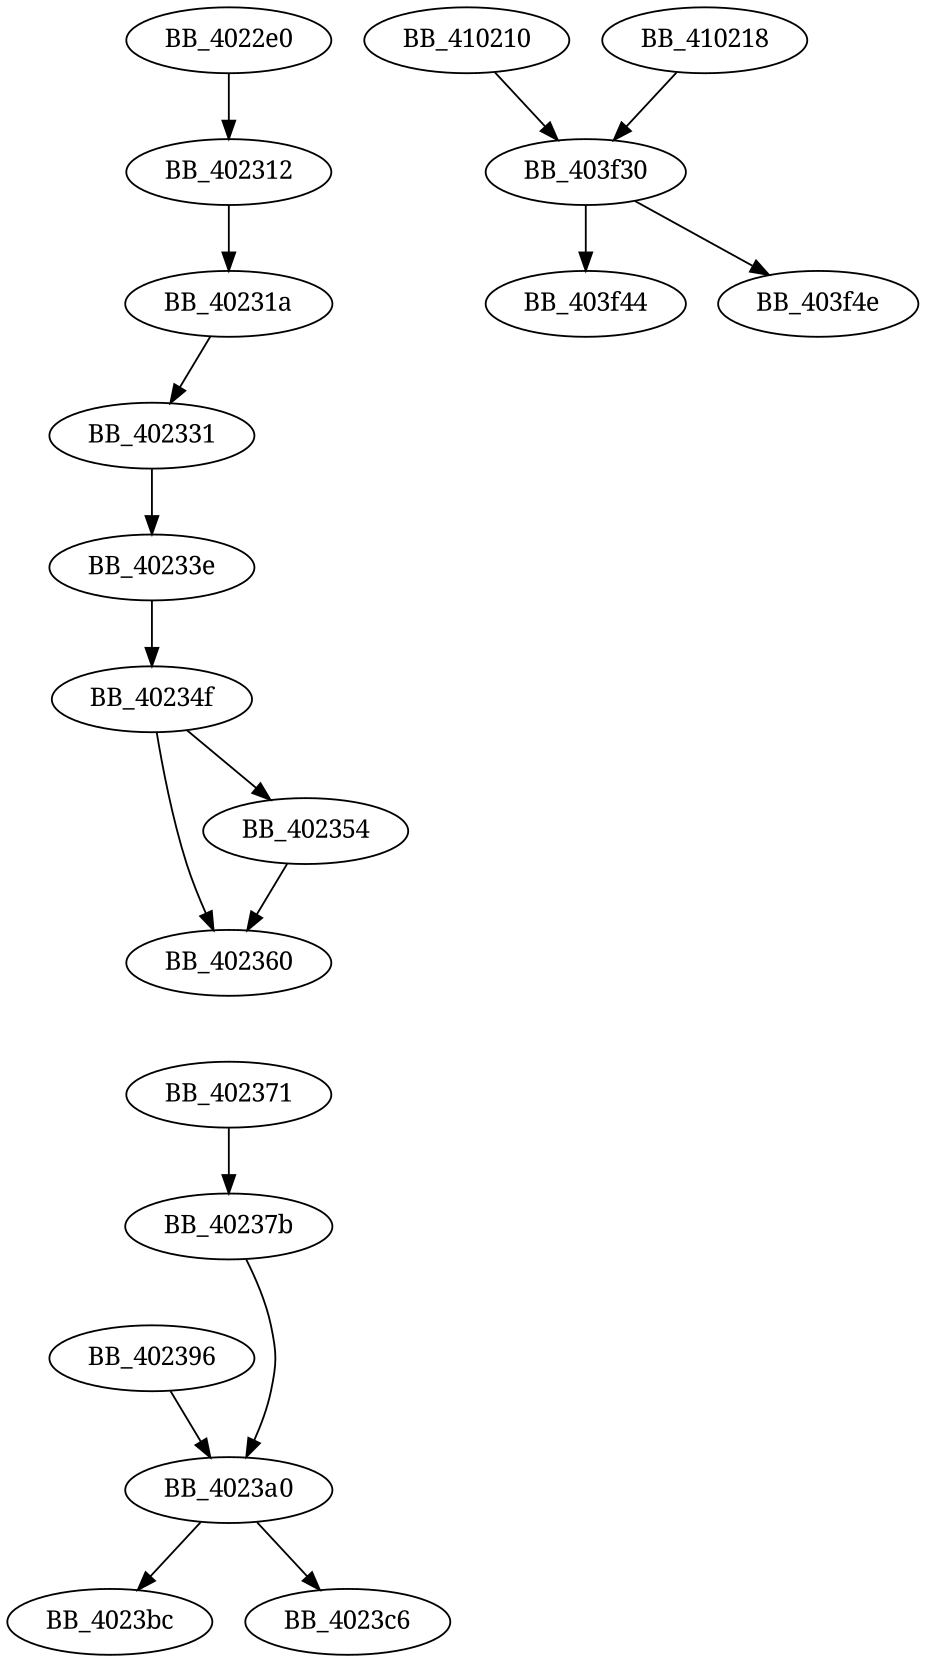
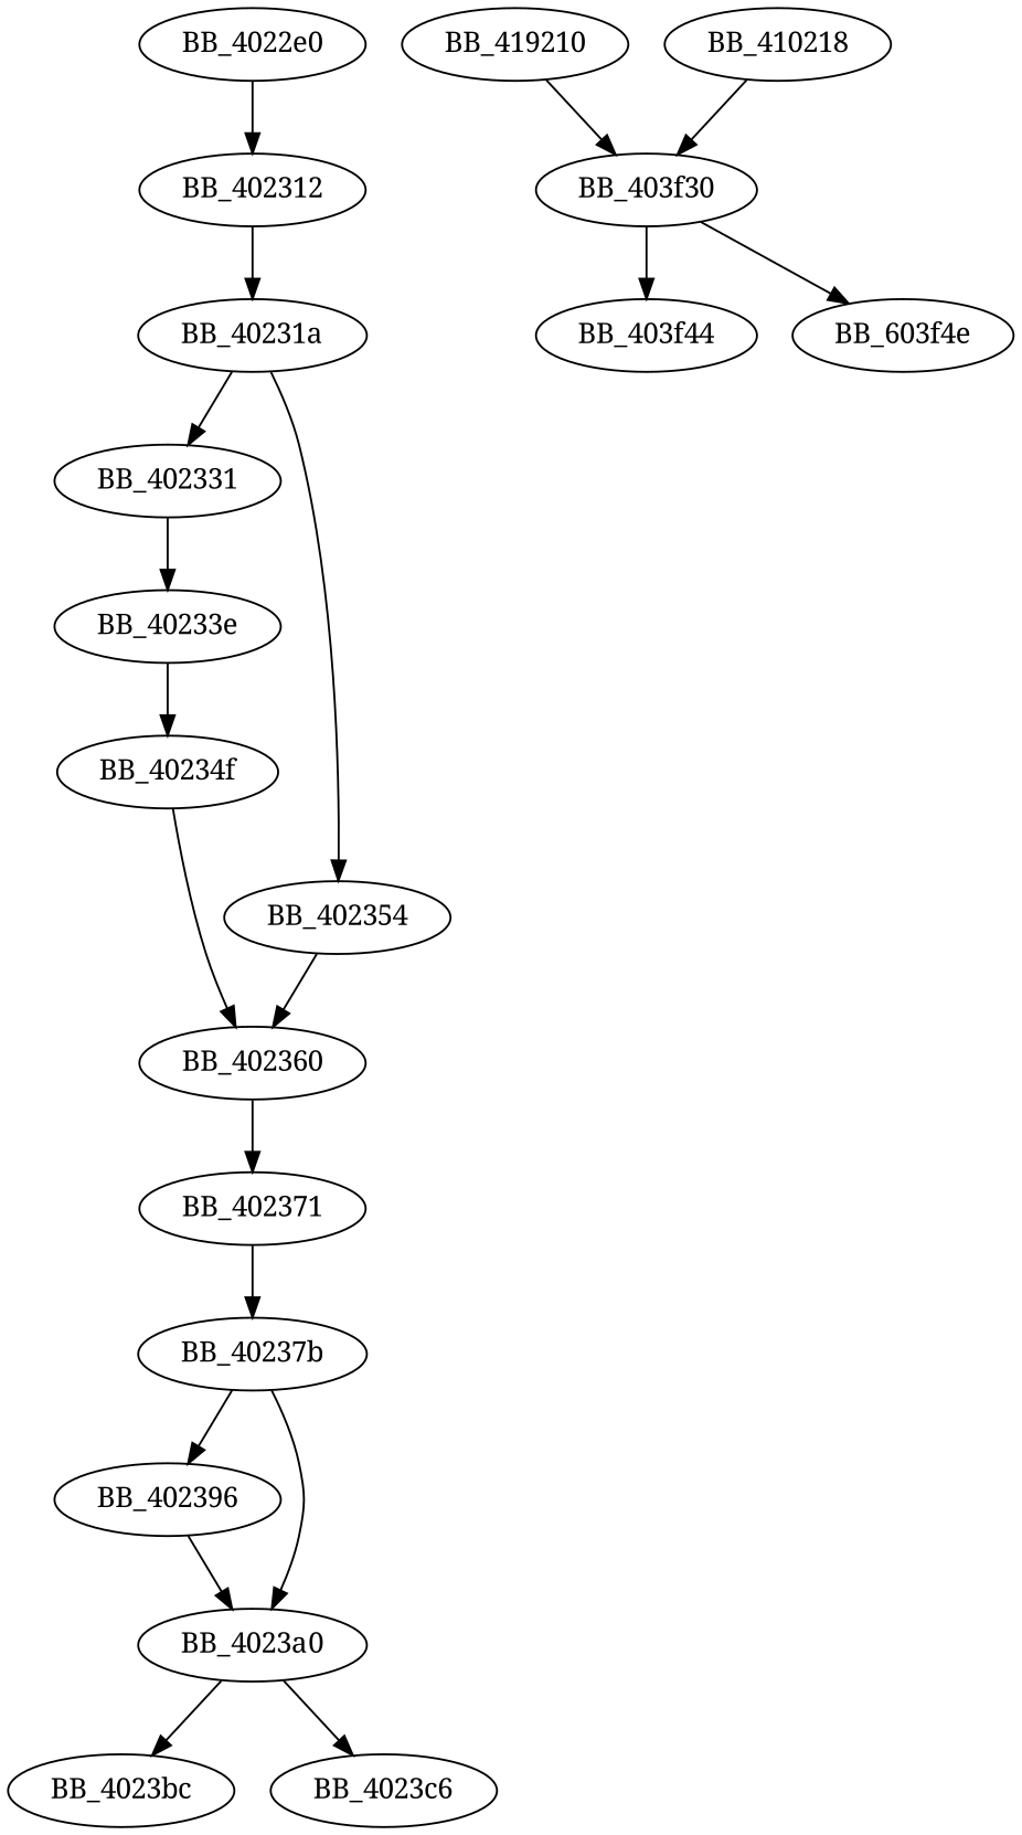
  digraph {
    fontname="Noto Serif"
    node [fontname="Noto Serif"]
    edge [fontname="Noto Serif"]
    BB_4022e0
    BB_402312
    BB_40231a
    BB_402331
    BB_40233e
    BB_40234f
    BB_402354
    BB_402360
    BB_402371
    BB_40237b
    BB_402396
    BB_4023a0
    BB_4023bc
    BB_4023c6
    BB_403f30
    BB_403f44
-   BB_403f4e
-   BB_410210
+   BB_403f4e [label=BB_603f4e]
+   BB_410210 [label=BB_419210]
    BB_410218
    BB_4022e0 -> BB_402312
    BB_402312 -> BB_40231a
    BB_40231a -> BB_402331
    BB_402331 -> BB_40233e
    BB_40233e -> BB_40234f
-   BB_40234f -> BB_402354
+   BB_40231a -> BB_402354
    BB_40234f -> BB_402360
    BB_402354 -> BB_402360
+   BB_402360 -> BB_402371
    BB_402371 -> BB_40237b
+   BB_40237b -> BB_402396
    BB_40237b -> BB_4023a0
    BB_402396 -> BB_4023a0
    BB_4023a0 -> BB_4023bc
    BB_4023a0 -> BB_4023c6
    BB_403f30 -> BB_403f44
    BB_403f30 -> BB_403f4e
    BB_410210 -> BB_403f30
    BB_410218 -> BB_403f30
  }
